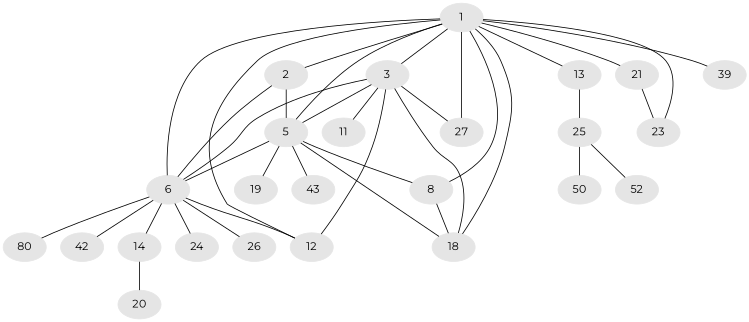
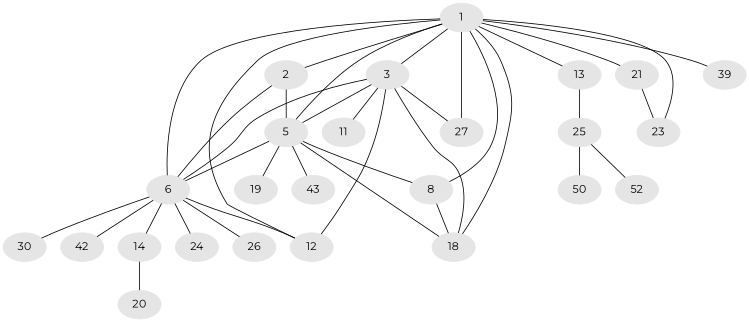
  graph {
    fontname=Montserrat
    node [color=gray90 fontname=Montserrat style=filled]
    edge [fontname=Montserrat]
    1 [super="+7"]
    2
    3
    n4 [label=5 super="+16+5+46"]
    6 [super="+9"]
    8
    12 [super="+28+33"]
    13 [super="+17"]
    18 [super="+41"]
    21
    23 [super="+48+32"]
    27
    39
    11
    19
    43
    14
    24
    26
-   30 [super="+36" label=80]
+   30 [super="+36"]
    42
    25 [super="+31+51+38+29"]
    20
    50
    52
    1 -- 2
    1 -- 3
    1 -- n4
    1 -- 6 [weight=2]
    1 -- 8
    1 -- 12
    1 -- 13
    1 -- 18
    1 -- 21
    1 -- 23
    1 -- 27
    1 -- 39
    2 -- n4
    2 -- 6
    3 -- n4
    3 -- 6
    3 -- 12
    3 -- 18
    3 -- 27
    3 -- 11
    n4 -- 6
    n4 -- 8
    n4 -- 18
    n4 -- 19
    n4 -- 43
    6 -- 12
    6 -- 14
    6 -- 24
    6 -- 26
    6 -- 30
    6 -- 42
    8 -- 18
    13 -- 25
    21 -- 23
    14 -- 20
    25 -- 50
    25 -- 52
  }
